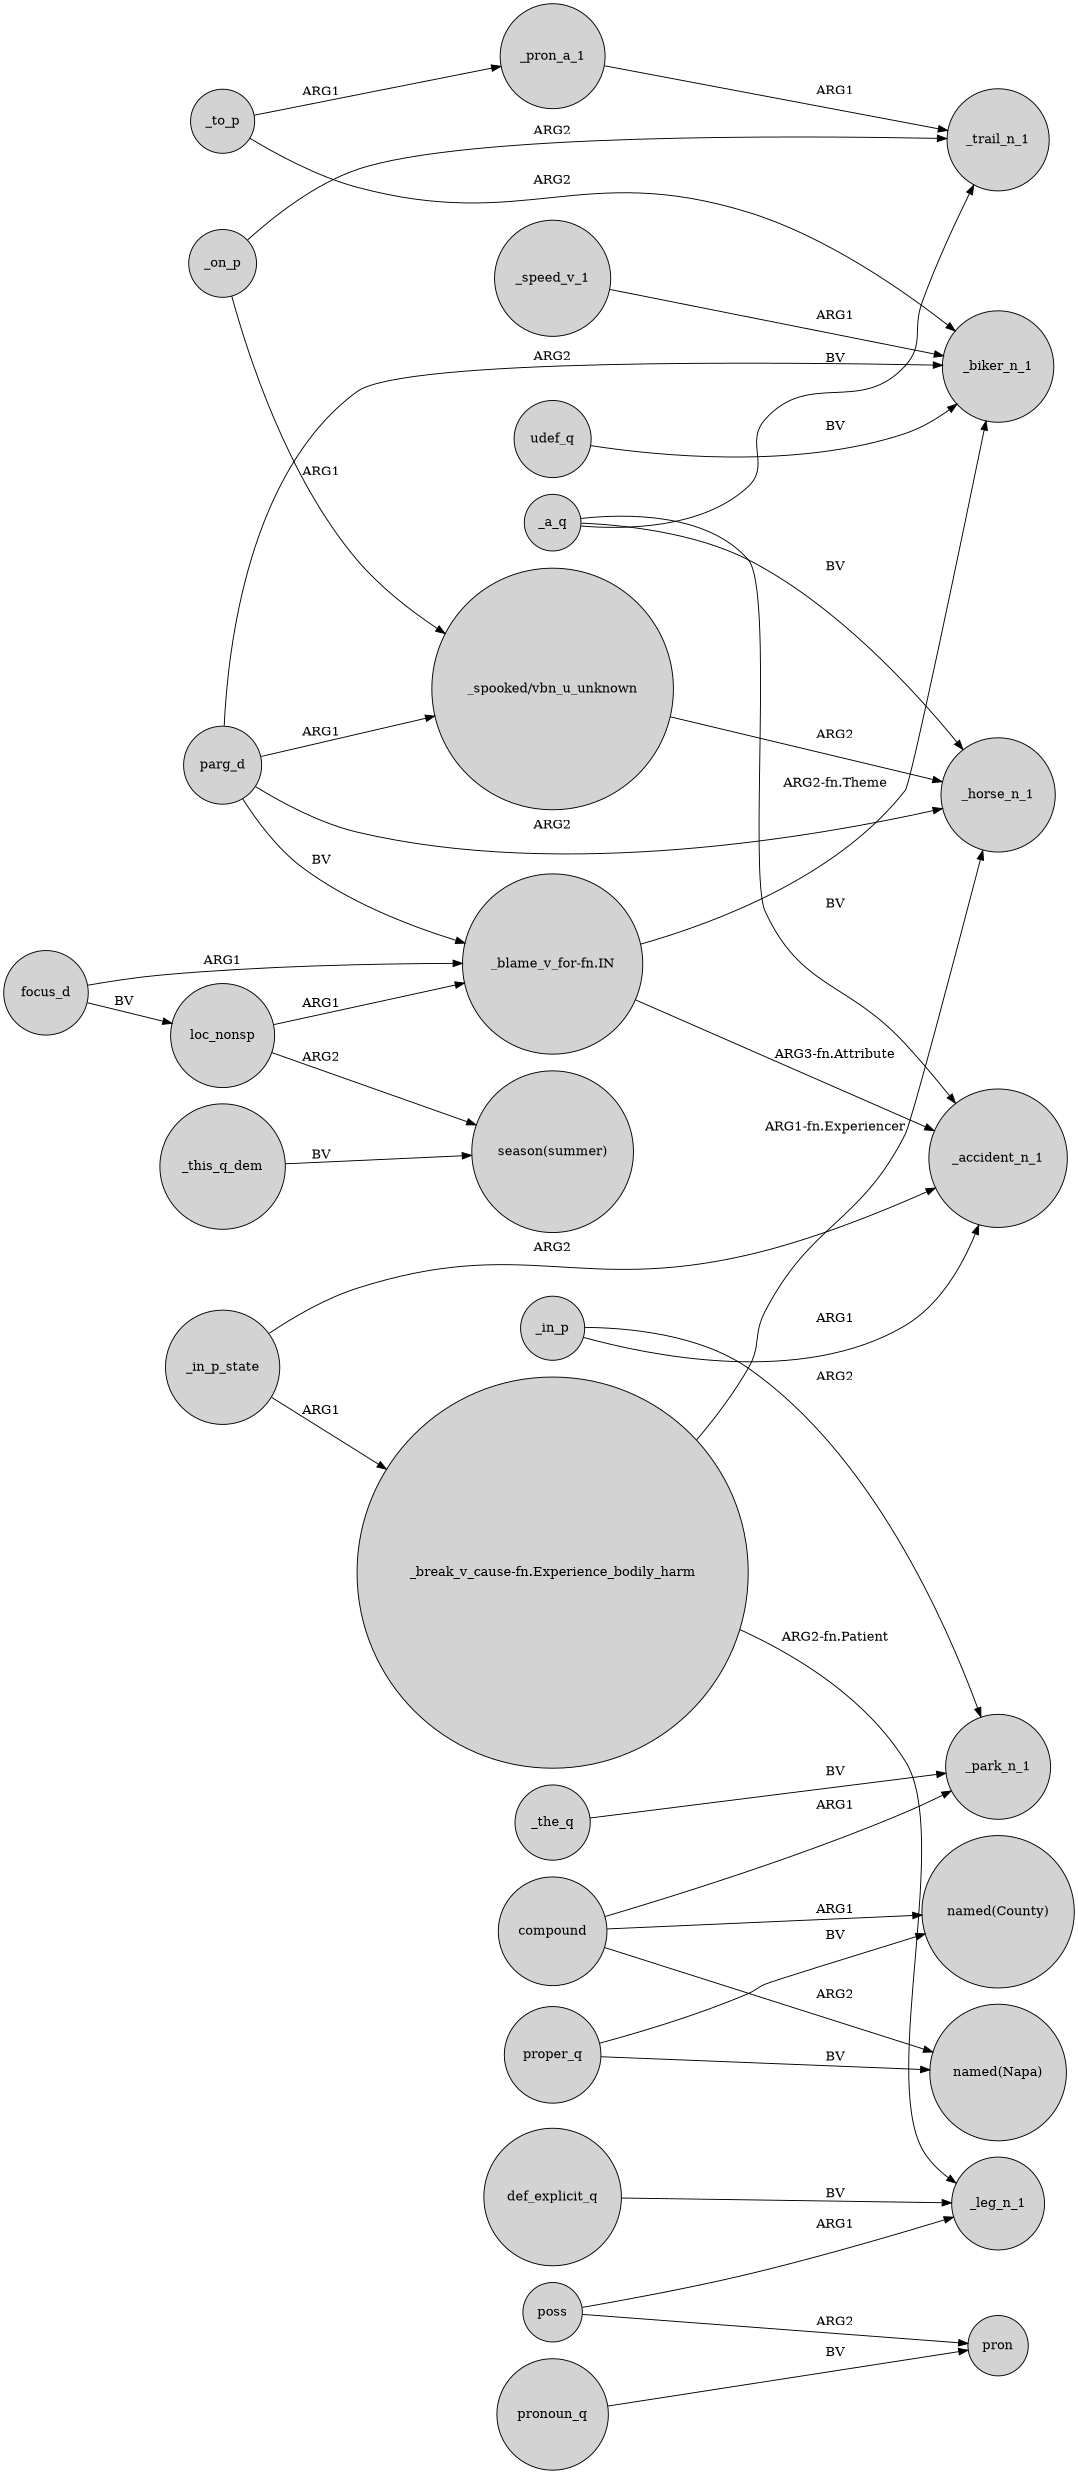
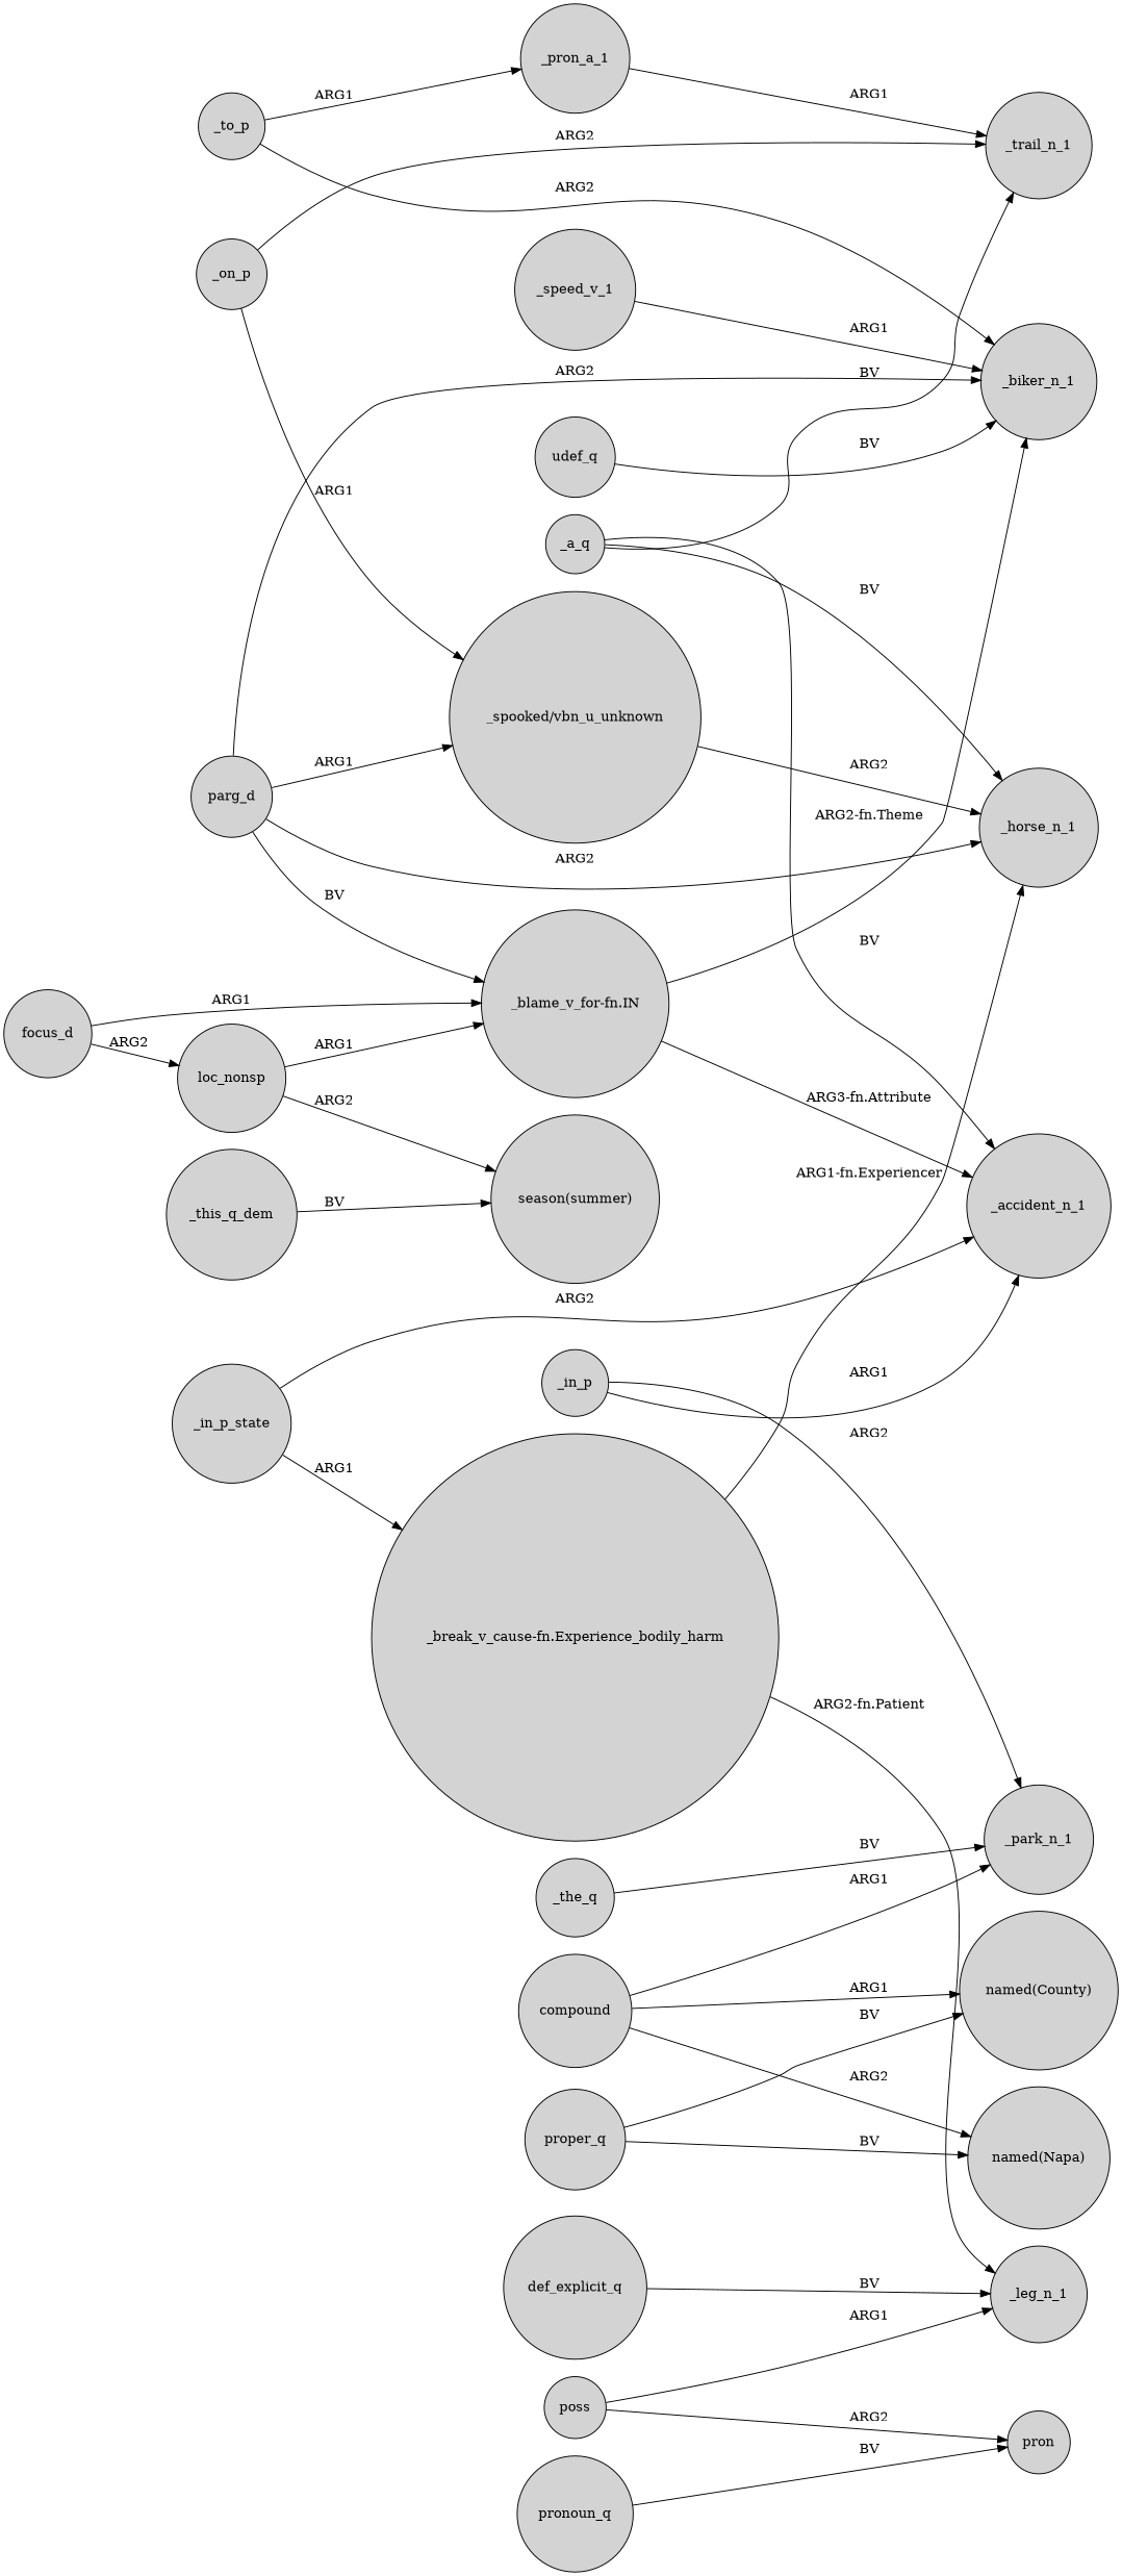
  digraph {
    rankdir=LR
    node [shape=circle style=filled]
    "_break_v_cause-fn.Experience_bodily_harm"
    _horse_n_1
    _leg_n_1
    focus_d
    loc_nonsp
    "_blame_v_for-fn.IN"
    "season(summer)"
    _biker_n_1
    _accident_n_1
    _speed_v_1
    _in_p_state
    _to_p
    n13 [label=_pron_a_1]
    _trail_n_1
    _in_p
    _park_n_1
    _this_q_dem
    poss
    pron
    _a_q
    compound
    "named(Napa)"
    "named(County)"
    proper_q
    parg_d
    "_spooked/vbn_u_unknown"
    udef_q
    _on_p
    pronoun_q
    def_explicit_q
    _the_q
    "_break_v_cause-fn.Experience_bodily_harm" -> _horse_n_1 [label="ARG1-fn.Experiencer"]
    "_break_v_cause-fn.Experience_bodily_harm" -> _leg_n_1 [label="ARG2-fn.Patient"]
-   focus_d -> loc_nonsp [label=BV]
+   focus_d -> loc_nonsp [label=ARG2]
    focus_d -> "_blame_v_for-fn.IN" [label=ARG1]
    loc_nonsp -> "_blame_v_for-fn.IN" [label=ARG1]
    loc_nonsp -> "season(summer)" [label=ARG2]
    "_blame_v_for-fn.IN" -> _biker_n_1 [label="ARG2-fn.Theme"]
    "_blame_v_for-fn.IN" -> _accident_n_1 [label="ARG3-fn.Attribute"]
    _speed_v_1 -> _biker_n_1 [label=ARG1]
    _in_p_state -> "_break_v_cause-fn.Experience_bodily_harm" [label=ARG1]
    _in_p_state -> _accident_n_1 [label=ARG2]
    _to_p -> _biker_n_1 [label=ARG2]
    _to_p -> n13 [label=ARG1]
    n13 -> _trail_n_1 [label=ARG1]
    _in_p -> _accident_n_1 [label=ARG1]
    _in_p -> _park_n_1 [label=ARG2]
    _this_q_dem -> "season(summer)" [label=BV]
    poss -> _leg_n_1 [label=ARG1]
    poss -> pron [label=ARG2]
    _a_q -> _horse_n_1 [label=BV]
    _a_q -> _accident_n_1 [label=BV]
    _a_q -> _trail_n_1 [label=BV]
    compound -> _park_n_1 [label=ARG1]
    compound -> "named(Napa)" [label=ARG2]
    compound -> "named(County)" [label=ARG1]
    proper_q -> "named(Napa)" [label=BV]
    proper_q -> "named(County)" [label=BV]
    parg_d -> _horse_n_1 [label=ARG2]
    parg_d -> "_blame_v_for-fn.IN" [label=BV]
    parg_d -> _biker_n_1 [label=ARG2]
    parg_d -> "_spooked/vbn_u_unknown" [label=ARG1]
    "_spooked/vbn_u_unknown" -> _horse_n_1 [label=ARG2]
    udef_q -> _biker_n_1 [label=BV]
    _on_p -> _trail_n_1 [label=ARG2]
    _on_p -> "_spooked/vbn_u_unknown" [label=ARG1]
    pronoun_q -> pron [label=BV]
    def_explicit_q -> _leg_n_1 [label=BV]
    _the_q -> _park_n_1 [label=BV]
  }
